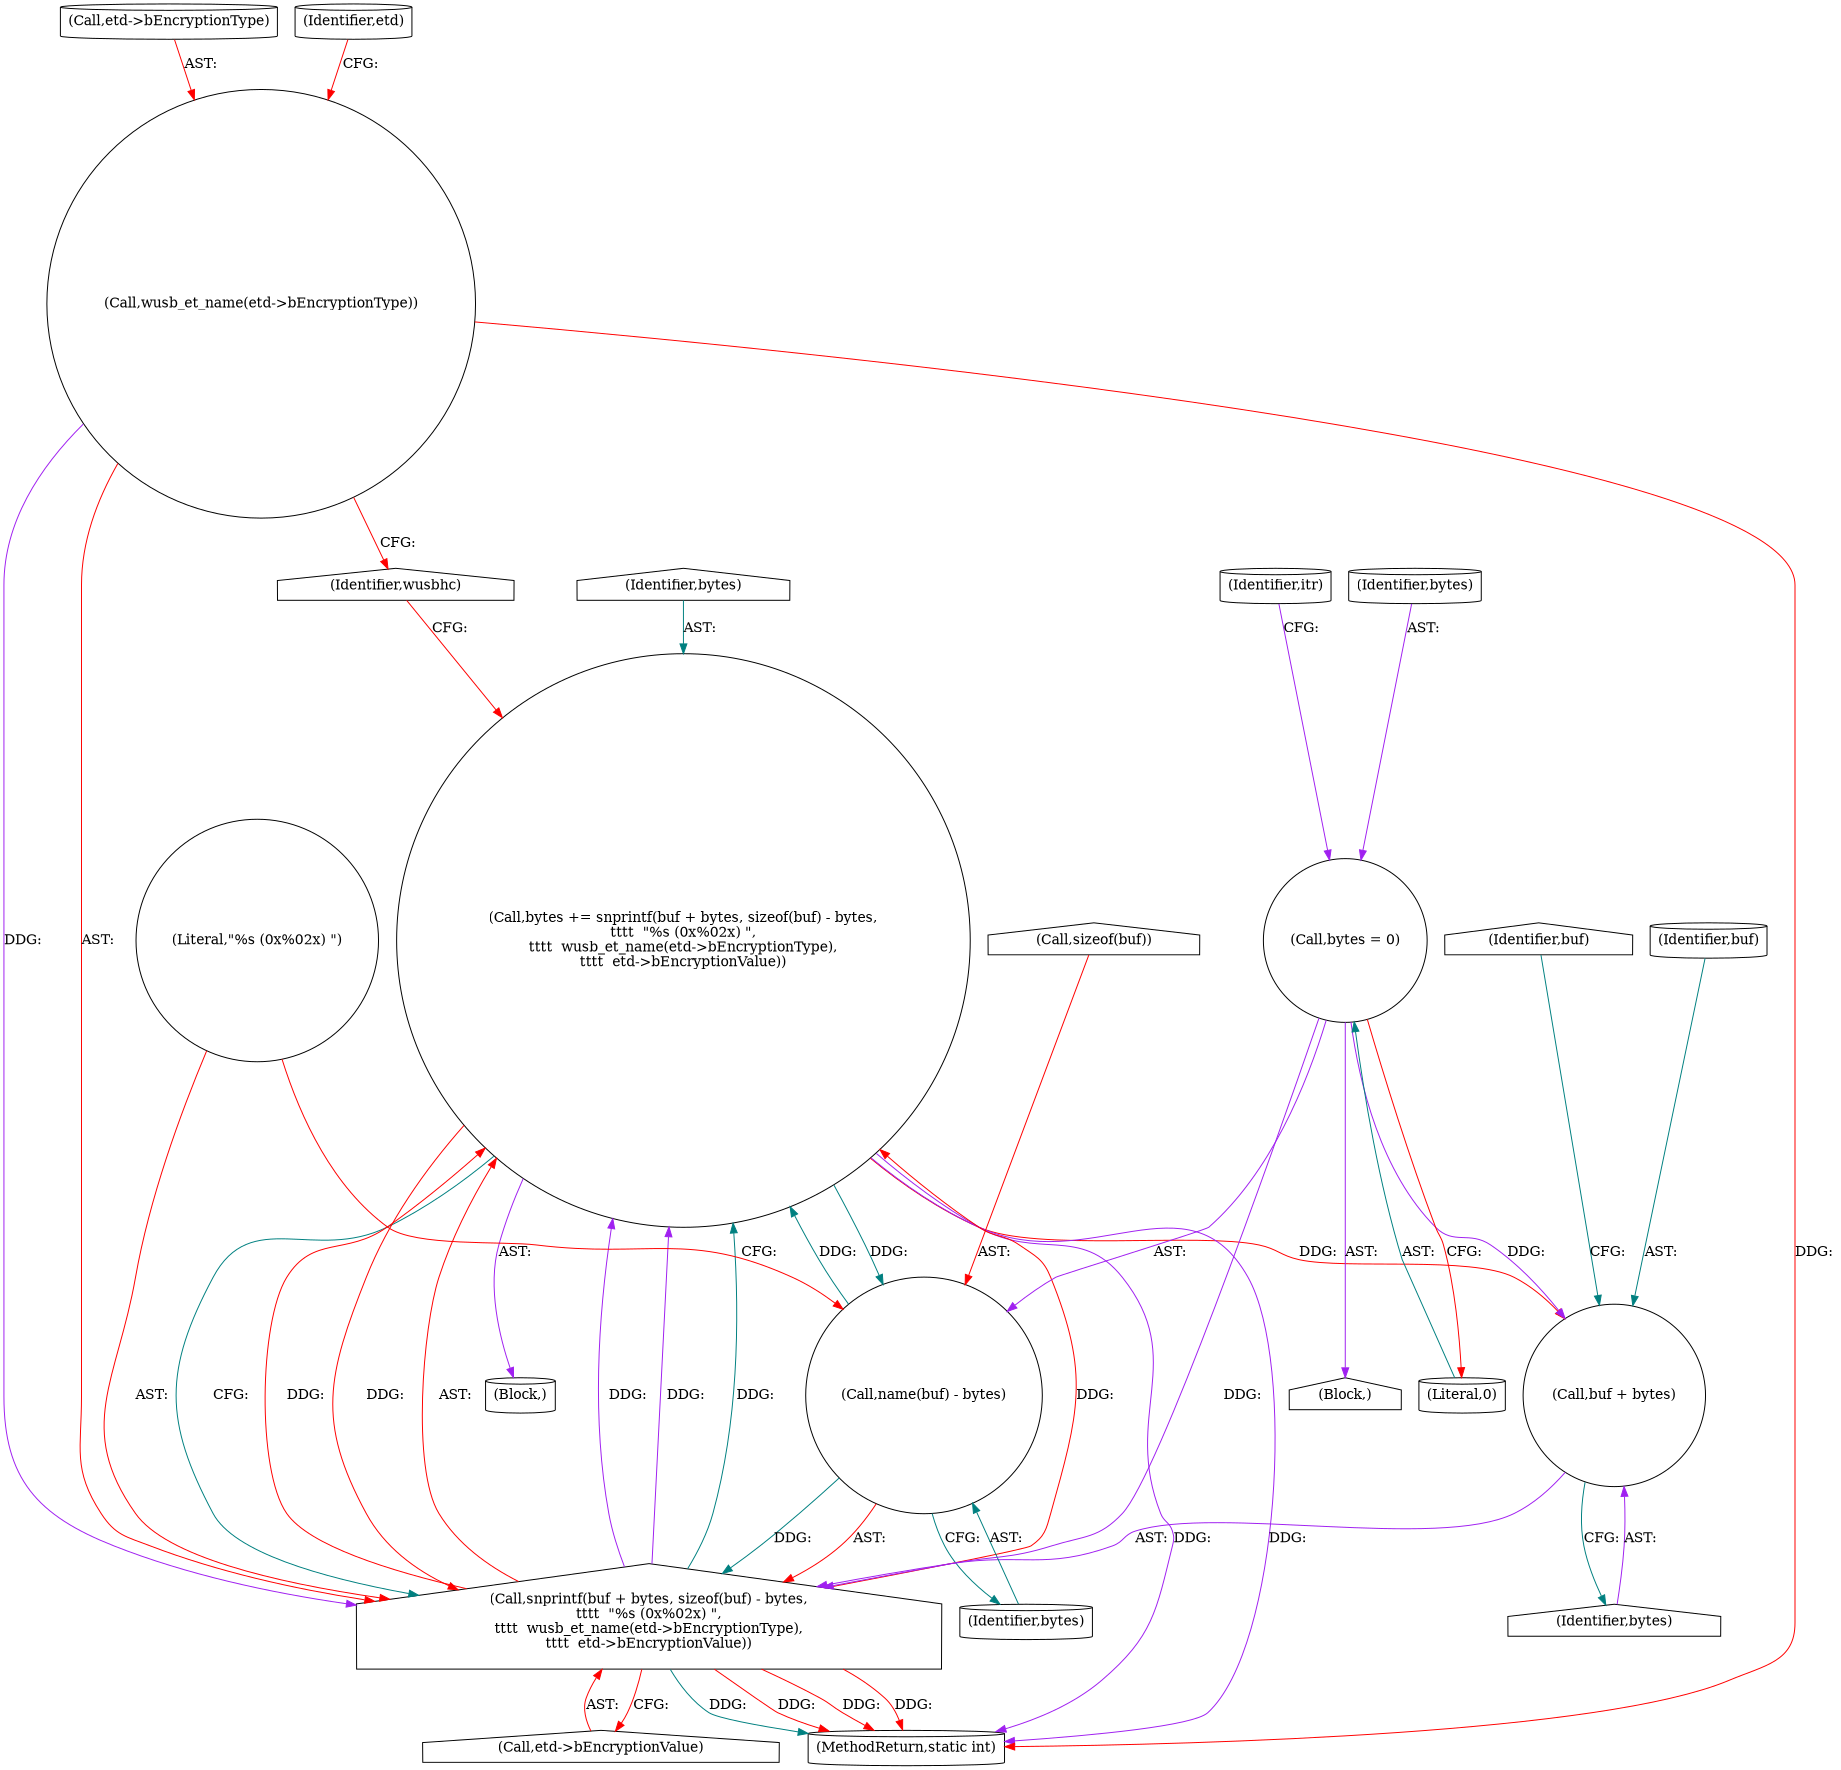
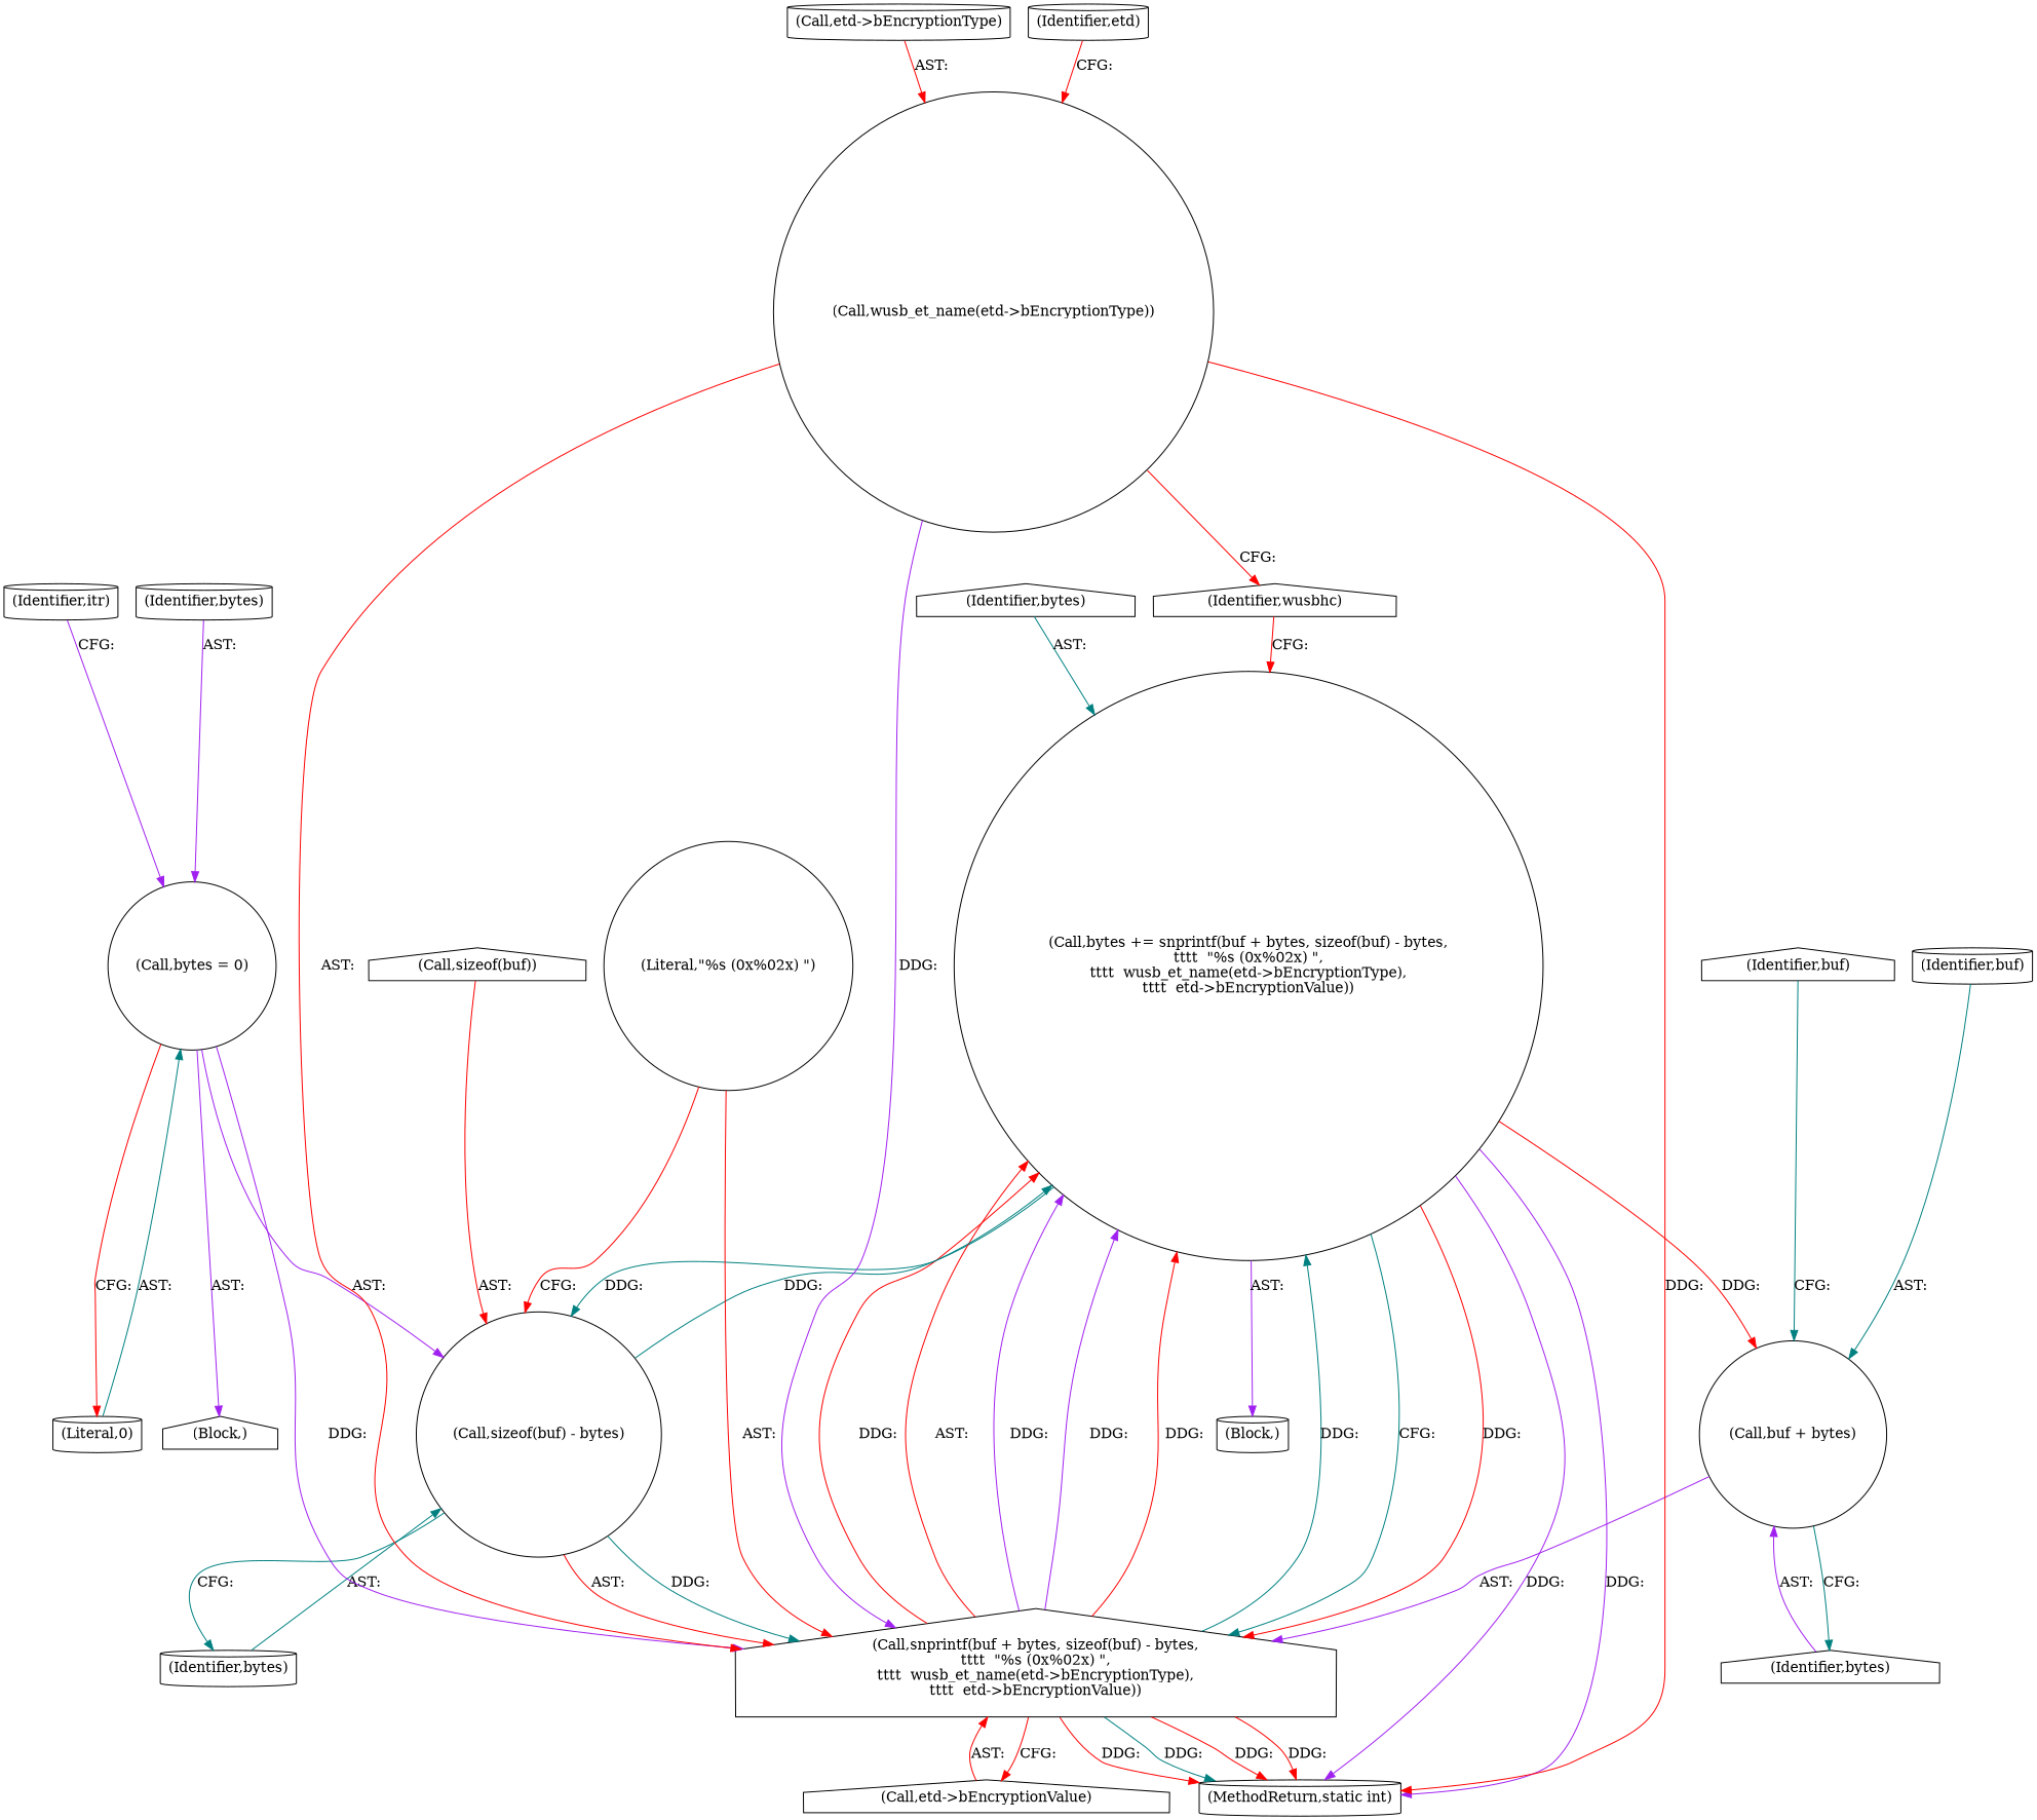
  digraph {
    node [shape=cylinder]
    edge [color=red]
    n1 [label="(Call,bytes += snprintf(buf + bytes, sizeof(buf) - bytes,\n\t\t\t\t  \"%s (0x%02x) \",\n\t\t\t\t  wusb_et_name(etd->bEncryptionType),\n\t\t\t\t  etd->bEncryptionValue))" shape=circle]
    n2 [label="(Call,snprintf(buf + bytes, sizeof(buf) - bytes,\n\t\t\t\t  \"%s (0x%02x) \",\n\t\t\t\t  wusb_et_name(etd->bEncryptionType),\n\t\t\t\t  etd->bEncryptionValue))" shape=house]
-   n3 [label="(Call,name(buf) - bytes)" shape=circle]
+   n3 [label="(Call,sizeof(buf) - bytes)" shape=circle]
    n4 [label="(Call,buf + bytes)" shape=circle]
    n5 [label="(Block,)"]
    n6 [label="(MethodReturn,static int)"]
    n7 [label="(Call,etd->bEncryptionValue)" shape=house]
    n8 [label="(Identifier,bytes)"]
    n9 [label="(Identifier,bytes)" shape=house]
    n10 [label="(Call,bytes = 0)" shape=circle]
    n11 [label="(Literal,0)"]
    n12 [label="(Block,)" shape=house]
    n13 [label="(Call,wusb_et_name(etd->bEncryptionType))" shape=circle]
    n14 [label="(Identifier,wusbhc)" shape=house]
    n15 [label="(Call,etd->bEncryptionType)"]
    n16 [label="(Identifier,bytes)"]
    n17 [label="(Identifier,buf)" shape=house]
    n18 [label="(Identifier,itr)"]
    n19 [label="(Identifier,bytes)" shape=house]
    n20 [label="(Identifier,buf)"]
    n21 [label="(Call,sizeof(buf))" shape=house]
    n22 [label="(Literal,\"%s (0x%02x) \")" shape=circle]
    n23 [label="(Identifier,etd)"]
    n1 -> n2 [color=teal label="CFG: "]
    n1 -> n2 [label="DDG: "]
    n1 -> n3 [color=teal label="DDG: "]
    n1 -> n4 [label="DDG: "]
    n1 -> n5 [color=purple label="AST: "]
    n1 -> n6 [color=purple label="DDG: "]
    n1 -> n6 [color=purple label="DDG: "]
    n2 -> n1 [label="AST: "]
    n2 -> n1 [color=purple label="DDG: "]
    n2 -> n1 [color=purple label="DDG: "]
    n2 -> n1 [label="DDG: "]
    n2 -> n1 [color=teal label="DDG: "]
    n2 -> n1 [label="DDG: "]
    n2 -> n6 [label="DDG: "]
    n2 -> n6 [label="DDG: "]
    n2 -> n6 [label="DDG: "]
    n2 -> n6 [color=teal label="DDG: "]
    n2 -> n7 [label="CFG: "]
    n3 -> n1 [color=teal label="DDG: "]
    n3 -> n2 [label="AST: "]
    n3 -> n2 [color=teal label="DDG: "]
    n3 -> n8 [color=teal label="CFG: "]
    n4 -> n2 [color=purple label="AST: "]
    n4 -> n9 [color=teal label="CFG: "]
    n7 -> n2 [label="AST: "]
    n8 -> n3 [color=teal label="AST: "]
    n9 -> n4 [color=purple label="AST: "]
    n10 -> n2 [color=purple label="DDG: "]
    n10 -> n3 [color=purple label="AST: "]
-   n10 -> n4 [color=purple label="DDG: "]
    n10 -> n11 [label="CFG: "]
    n10 -> n12 [color=purple label="AST: "]
    n11 -> n10 [color=teal label="AST: "]
    n13 -> n2 [label="AST: "]
    n13 -> n2 [color=purple label="DDG: "]
    n13 -> n6 [label="DDG: "]
    n13 -> n14 [label="CFG: "]
    n14 -> n1 [label="CFG: "]
    n15 -> n13 [label="AST: "]
    n16 -> n10 [color=purple label="AST: "]
    n17 -> n4 [color=teal label="CFG: "]
    n18 -> n10 [color=purple label="CFG: "]
    n19 -> n1 [color=teal label="AST: "]
    n20 -> n4 [color=teal label="AST: "]
    n21 -> n3 [label="AST: "]
    n22 -> n2 [label="AST: "]
    n22 -> n3 [label="CFG: "]
    n23 -> n13 [label="CFG: "]
  }
